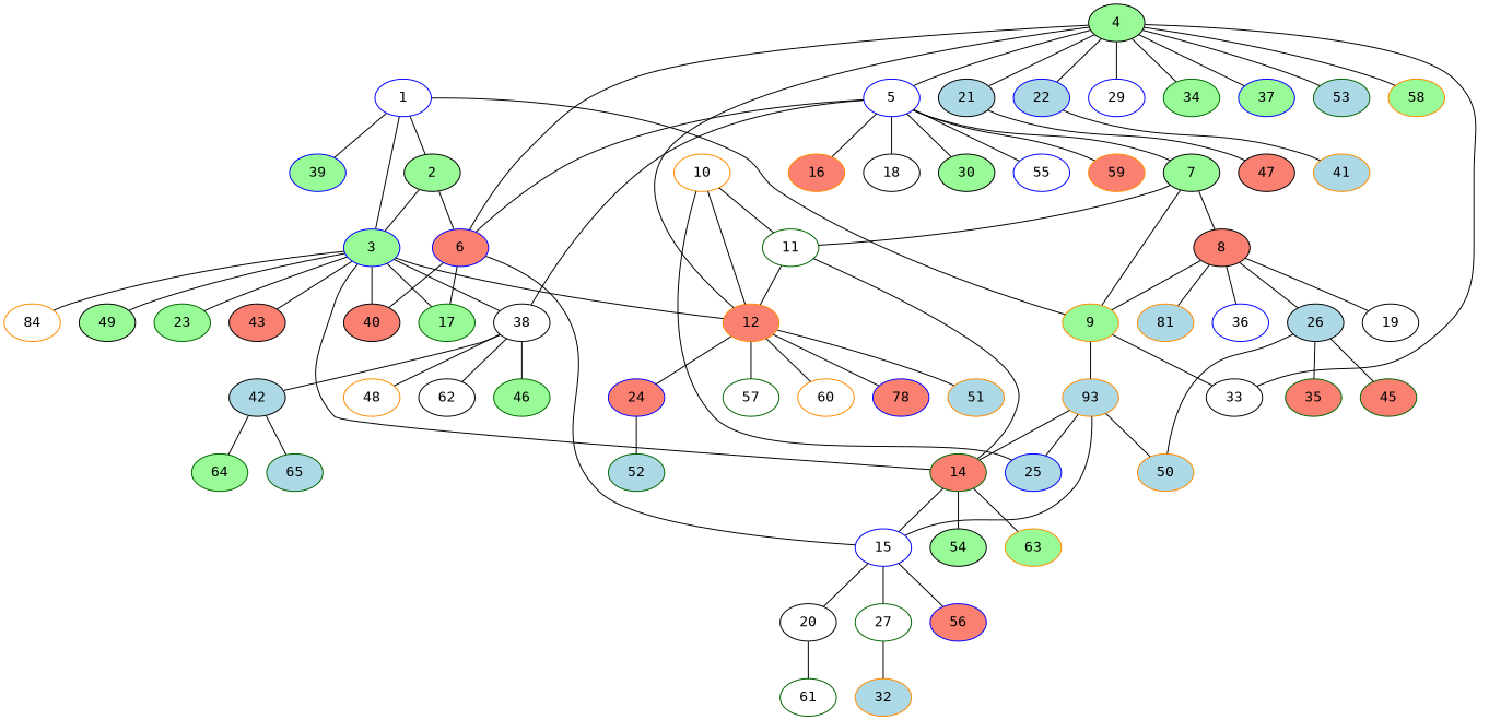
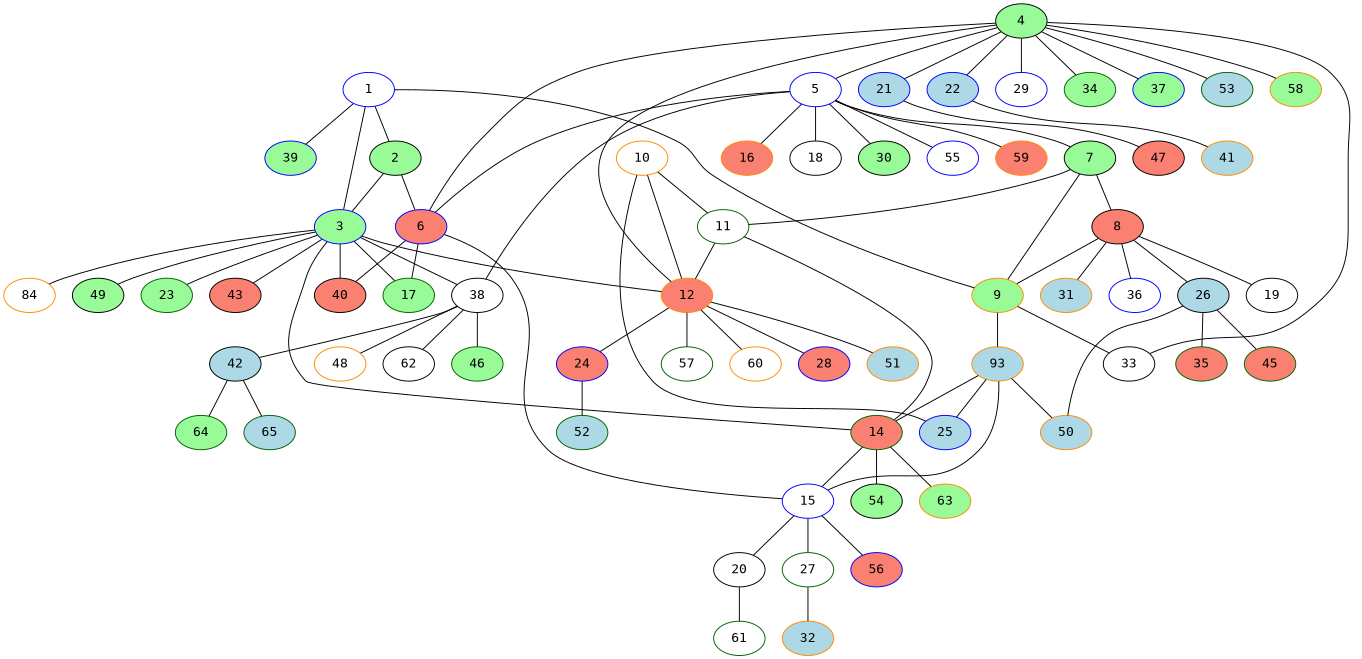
  graph {
    fontname="DejaVu Sans Mono"
    node [color=black fillcolor=white fontname="DejaVu Sans Mono" style=filled]
    edge [fontname="DejaVu Sans Mono"]
    1 [color=blue]
    2 [fillcolor=palegreen]
    3 [color=blue fillcolor=palegreen]
    9 [color=darkorange fillcolor=palegreen]
    39 [color=blue fillcolor=palegreen]
    6 [color=blue fillcolor=salmon]
    12 [color=darkorange fillcolor=salmon]
    14 [color=darkgreen fillcolor=salmon]
    17 [color=darkgreen fillcolor=palegreen]
    23 [color=darkgreen fillcolor=palegreen]
    38
    40 [fillcolor=salmon]
    43 [fillcolor=salmon]
    n14 [color=darkorange label=84]
    49 [fillcolor=palegreen]
    33
    n17 [color=darkorange fillcolor=lightblue label=93]
    15 [color=blue]
    24 [color=blue fillcolor=salmon]
-   28 [color=blue fillcolor=salmon label=78]
+   28 [color=blue fillcolor=salmon]
    51 [color=darkorange fillcolor=lightblue]
    57 [color=darkgreen]
    60 [color=darkorange]
    54 [fillcolor=palegreen]
    63 [color=darkorange fillcolor=palegreen]
    42 [fillcolor=lightblue]
    46 [color=darkgreen fillcolor=palegreen]
    48 [color=darkorange]
    62
    4 [fillcolor=palegreen]
    5 [color=blue]
-   21 [fillcolor=lightblue]
+   21 [color=blue fillcolor=lightblue]
    22 [color=blue fillcolor=lightblue]
    29 [color=blue]
    34 [color=darkgreen fillcolor=palegreen]
    37 [color=blue fillcolor=palegreen]
    53 [color=darkgreen fillcolor=lightblue]
    58 [color=darkorange fillcolor=palegreen]
    7 [fillcolor=palegreen]
    16 [color=darkorange fillcolor=salmon]
    18
    30 [fillcolor=palegreen]
    55 [color=blue]
    59 [color=darkorange fillcolor=salmon]
    47 [fillcolor=salmon]
    41 [color=darkorange fillcolor=lightblue]
    8 [fillcolor=salmon]
    11 [color=darkgreen]
    20
    27 [color=darkgreen]
    56 [color=blue fillcolor=salmon]
    19
    26 [fillcolor=lightblue]
-   31 [color=darkorange fillcolor=lightblue label=81]
+   31 [color=darkorange fillcolor=lightblue]
    36 [color=blue]
    50 [color=darkorange fillcolor=lightblue]
    35 [color=darkgreen fillcolor=salmon]
    45 [color=darkgreen fillcolor=salmon]
    25 [color=blue fillcolor=lightblue]
    10 [color=darkorange]
    52 [color=darkgreen fillcolor=lightblue]
    61 [color=darkgreen]
    32 [color=darkorange fillcolor=lightblue]
    64 [color=darkgreen fillcolor=palegreen]
    65 [color=darkgreen fillcolor=lightblue]
    1 -- 2
    1 -- 3
    1 -- 9
    1 -- 39
    2 -- 3
    2 -- 6
    3 -- 12
    3 -- 14
    3 -- 17
    3 -- 23
    3 -- 38
    3 -- 40
    3 -- 43
    3 -- n14
    3 -- 49
    9 -- 33
    9 -- n17
    6 -- 17
    6 -- 40
    6 -- 15
    12 -- 24
    12 -- 28
    12 -- 51
    12 -- 57
    12 -- 60
    14 -- 15
    14 -- 54
    14 -- 63
    38 -- 42
    38 -- 46
    38 -- 48
    38 -- 62
    n17 -- 14
    n17 -- 15
    n17 -- 50
    n17 -- 25
    15 -- 20
    15 -- 27
    15 -- 56
    24 -- 52
    42 -- 64
    42 -- 65
    4 -- 6
    4 -- 12
    4 -- 33
    4 -- 5
    4 -- 21
    4 -- 22
    4 -- 29
    4 -- 34
    4 -- 37
    4 -- 53
    4 -- 58
    5 -- 6
    5 -- 38
    5 -- 7
    5 -- 16
    5 -- 18
    5 -- 30
    5 -- 55
    5 -- 59
    21 -- 47
    22 -- 41
    7 -- 9
    7 -- 8
    7 -- 11
    8 -- 9
    8 -- 19
    8 -- 26
    8 -- 31
    8 -- 36
    11 -- 12
    11 -- 14
    20 -- 61
    27 -- 32
    26 -- 50
    26 -- 35
    26 -- 45
    10 -- 12
    10 -- 11
    10 -- 25
  }
